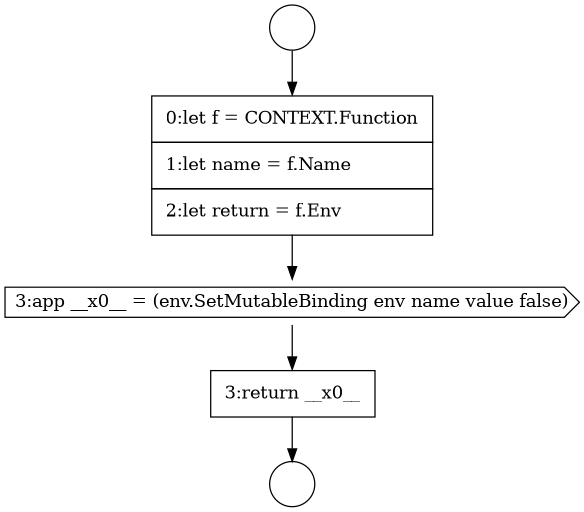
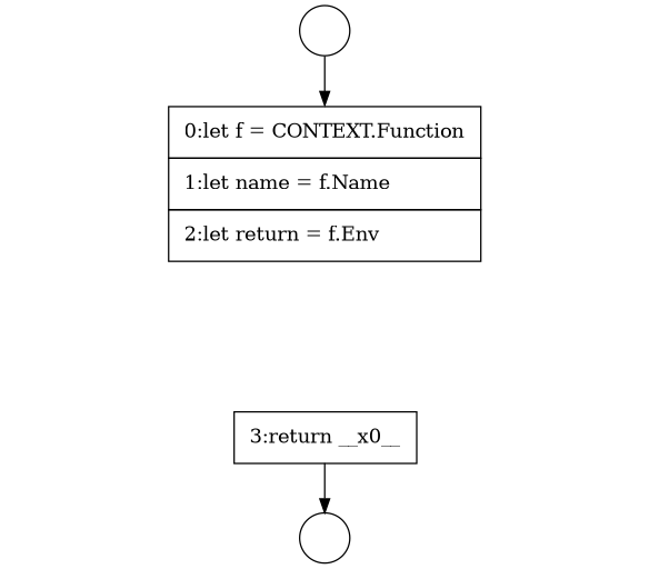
  digraph {
    node [color=black fillcolor=white shape=circle style=filled]
    edge [color=black]
    n1 [label=" "]
    n2 [label=<<font color="black">     <table border="0" cellborder="1" cellspacing="0" cellpadding="10">       <tr><td align="left">0:let f = CONTEXT.Function</td></tr>       <tr><td align="left">1:let name = f.Name</td></tr>       <tr><td align="left">2:let return = f.Env</td></tr>     </table>   </font>> margin=0 shape=none]
-   n3 [label=<<font color="black">3:app __x0__ = (env.SetMutableBinding env name value false)</font>> shape=cds]
    n4 [label=" "]
    n5 [label=<<font color="black">     <table border="0" cellborder="1" cellspacing="0" cellpadding="10">       <tr><td align="left">3:return __x0__</td></tr>     </table>   </font>> margin=0 shape=none]
    n1 -> n2
-   n2 -> n3
-   n3 -> n5
    n5 -> n4
  }
